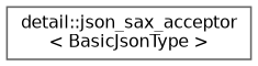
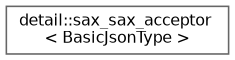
  digraph {
    rankdir=TB
-   n1 [color=grey40 fillcolor=white fontname=Helvetica fontsize=10 height=0.2 label="detail::json_sax_acceptor\l\< BasicJsonType \>" shape=box style=filled width=0.4]
+   n1 [color=grey40 fillcolor=white fontname=Helvetica fontsize=10 height=0.2 label="detail::sax_sax_acceptor\l\< BasicJsonType \>" shape=box style=filled width=0.4]
  }
